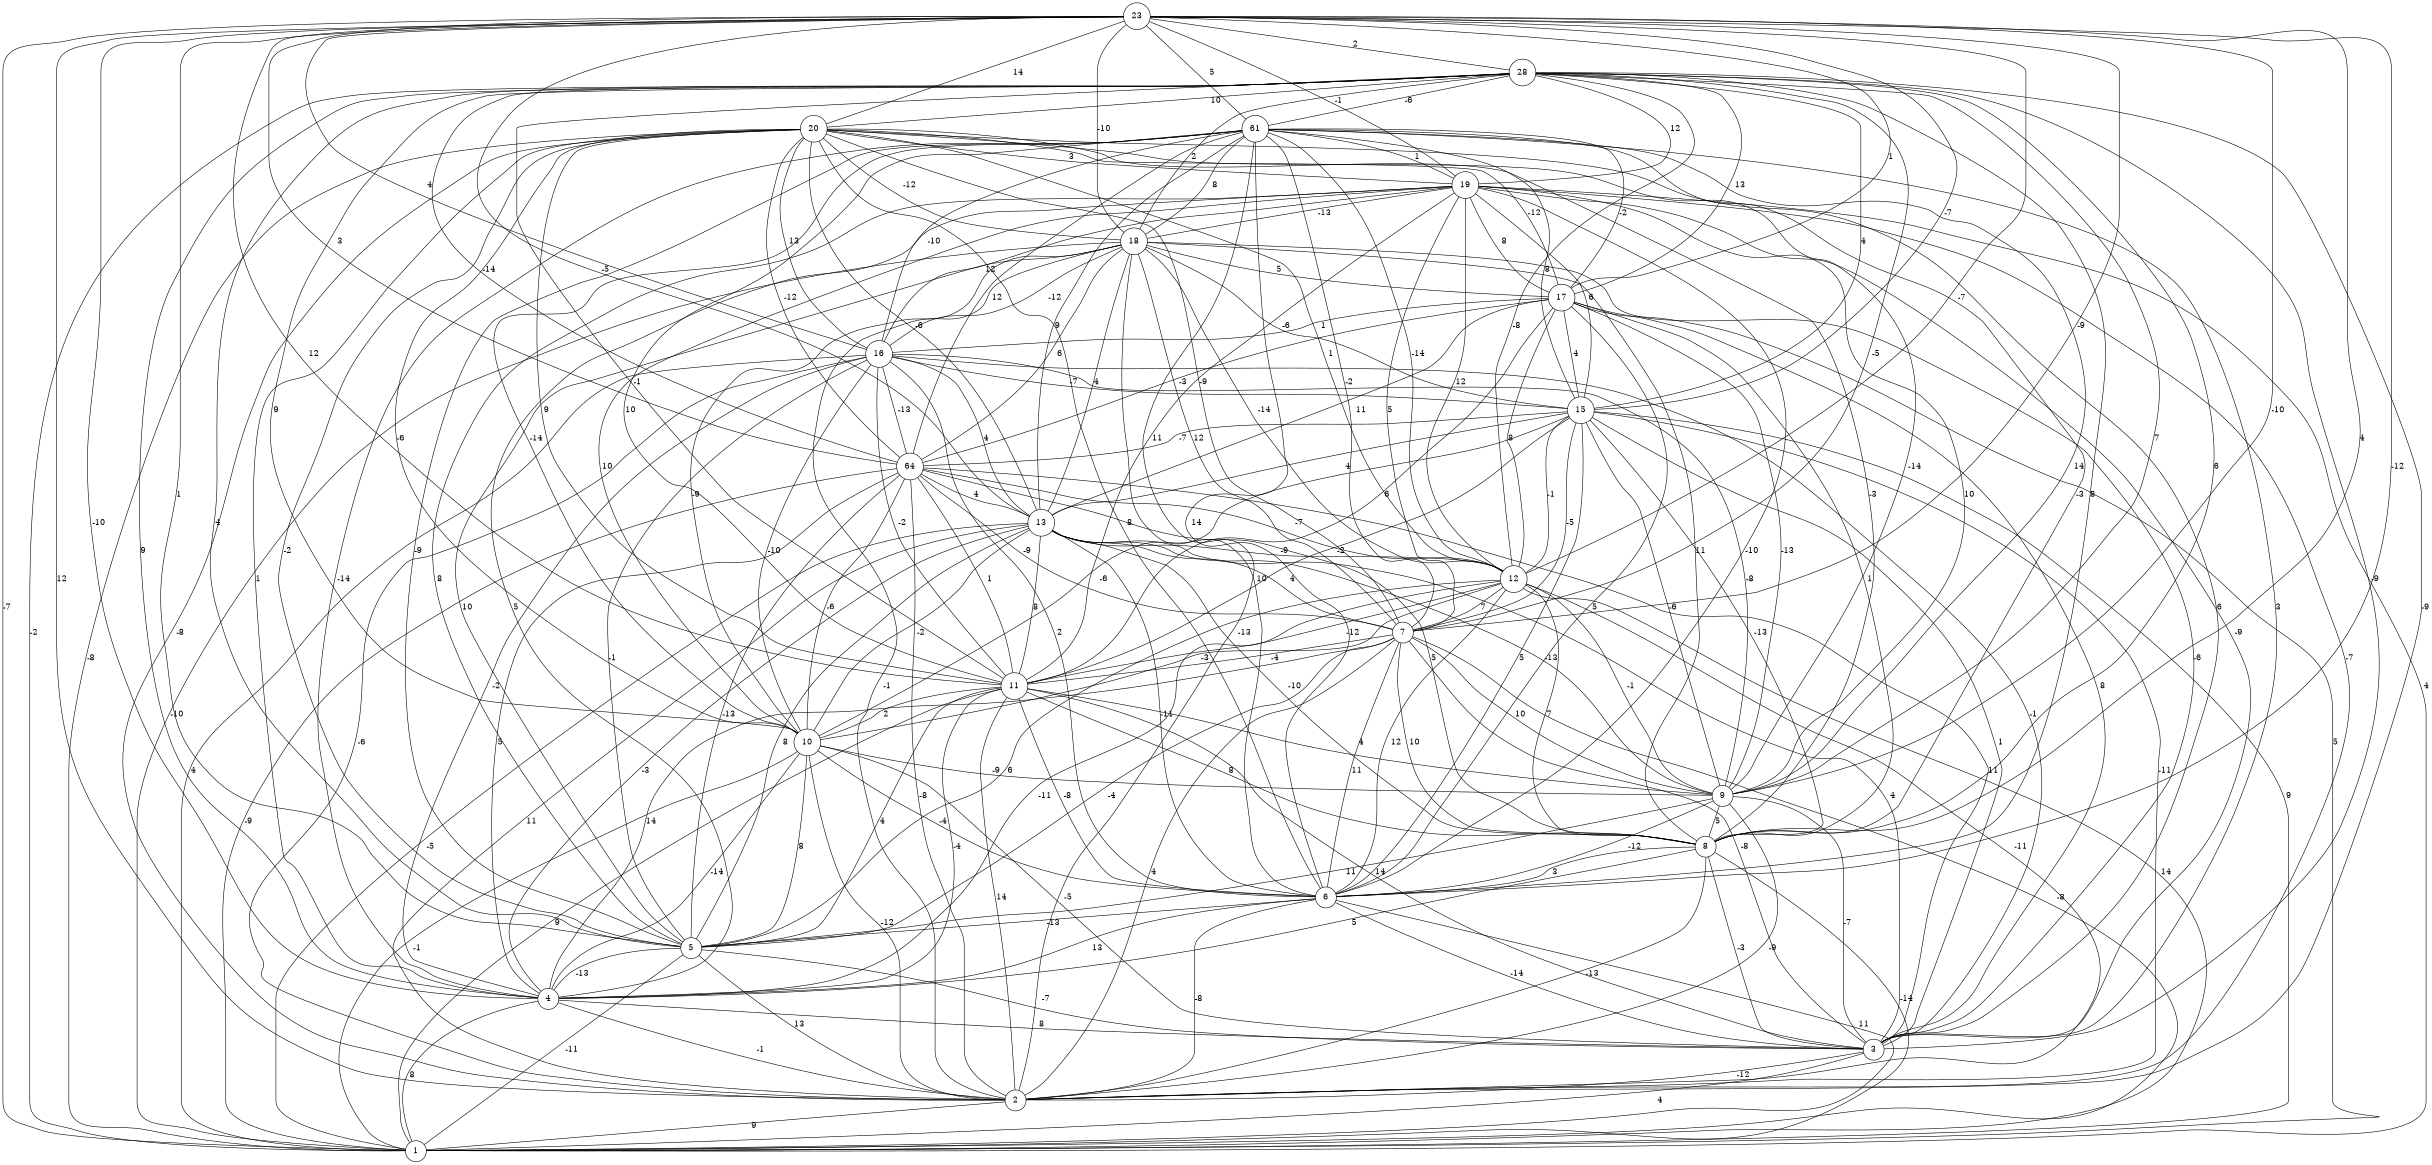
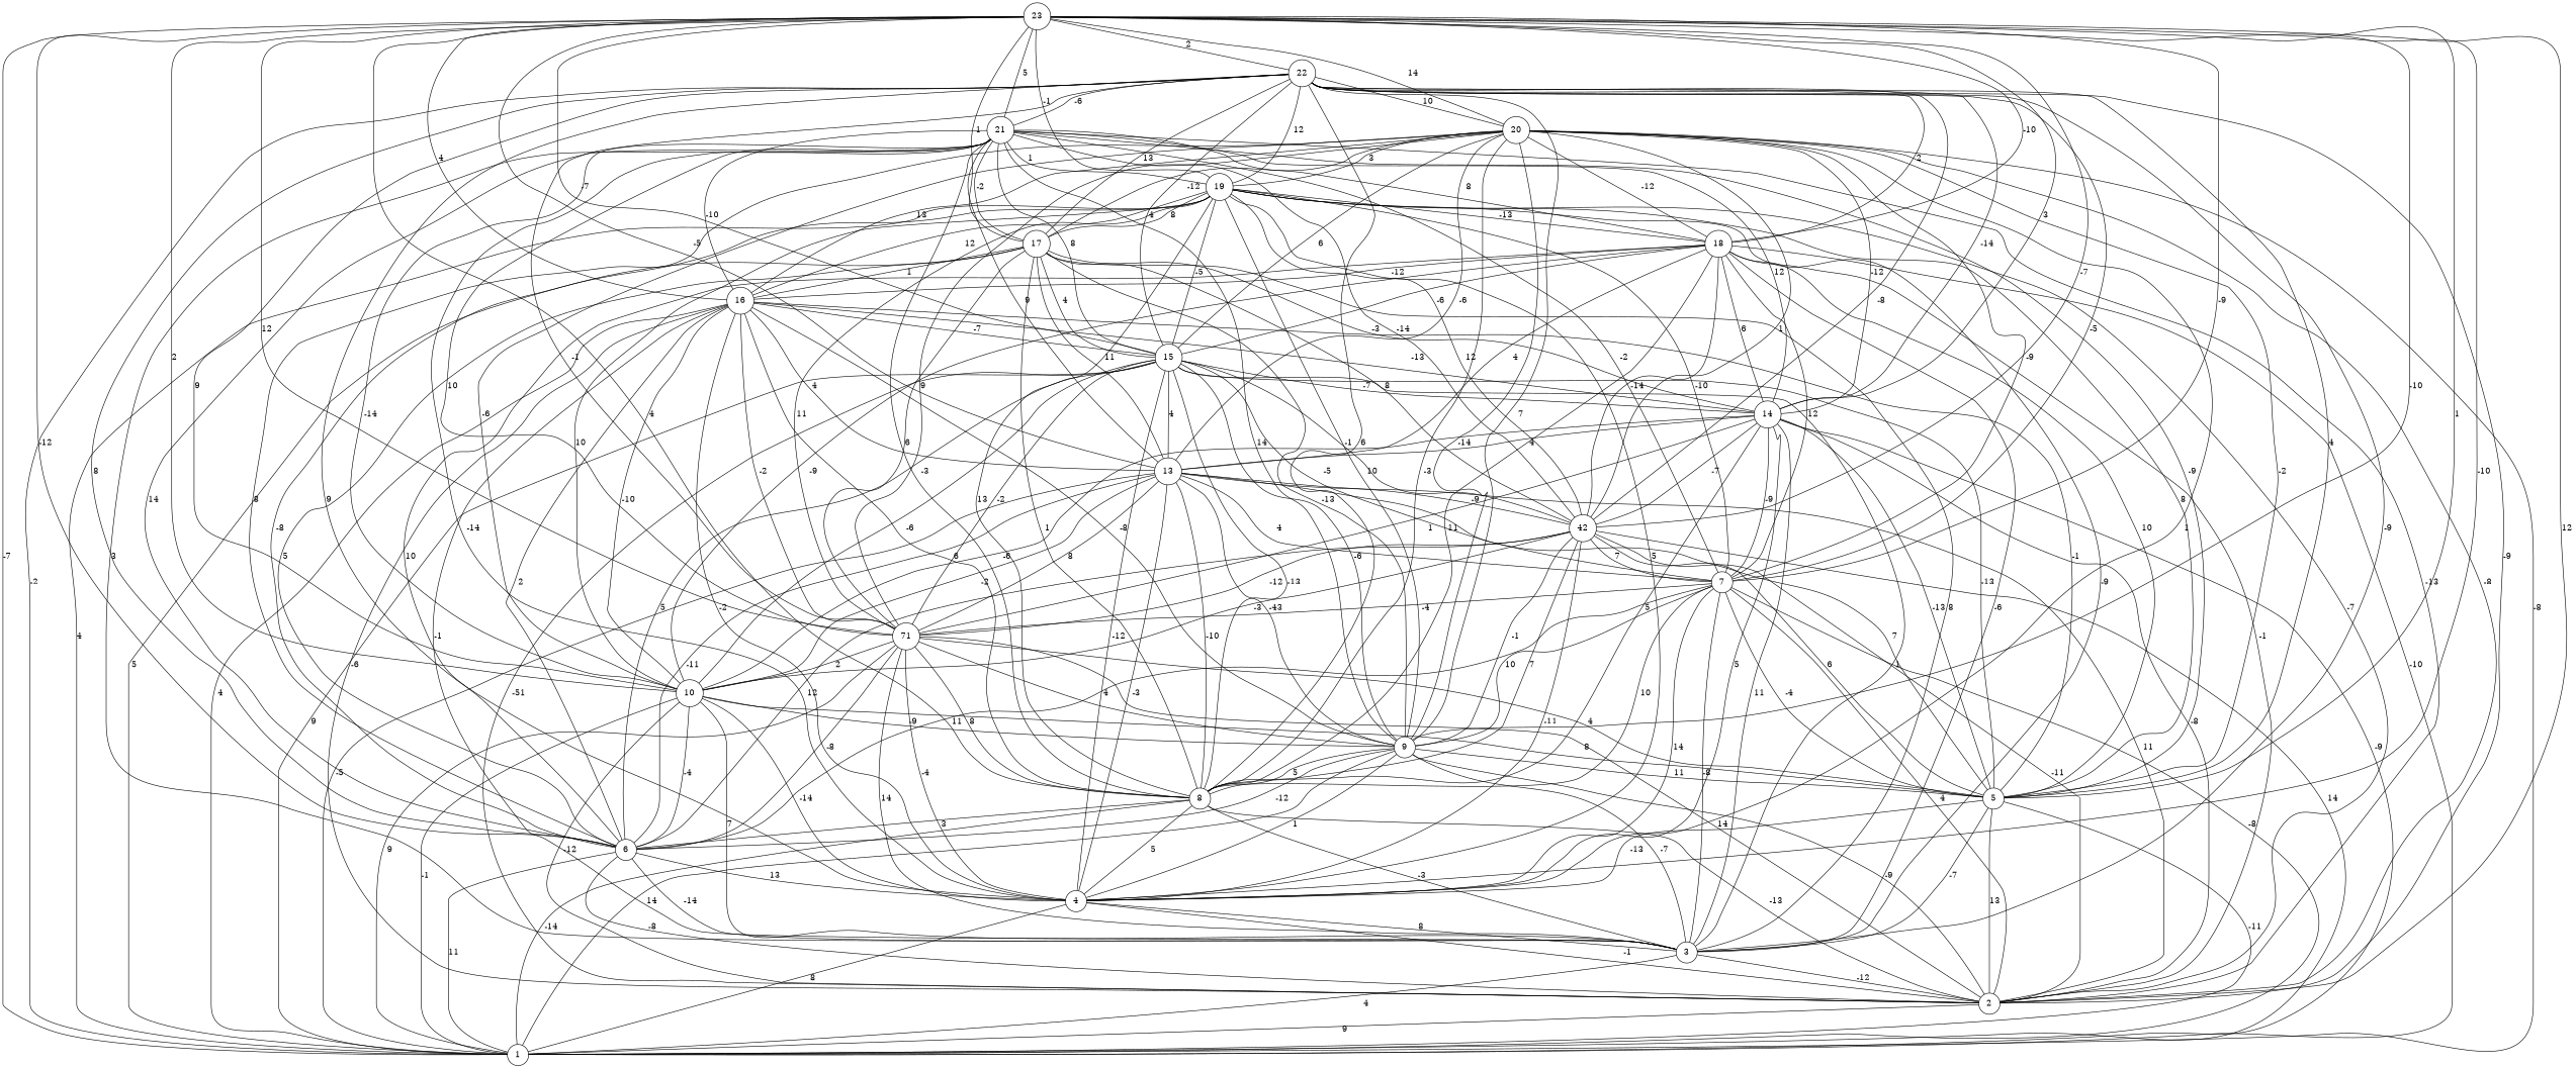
  graph {
    fontname="Helvetica,Arial,sans-serif"
    node [shape=circle]
    23
    1
    2
    4
    5
    6
    7
    8
    9
    10
-   11
-   12
+   11 [label=71]
+   12 [label=42]
    13
-   14 [label=64]
+   14
    15
    16
    17
    18
    19
    20
-   21 [label=61]
-   22 [label=28]
+   21
+   22
    3
    23 -- 1 [label=-7]
    23 -- 2 [label=12]
    23 -- 4 [label=-10]
    23 -- 5 [label=1]
    23 -- 6 [label=-12]
    23 -- 7 [label=-9]
    23 -- 8 [label=4]
    23 -- 9 [label=-10]
+   23 -- 10 [label=2]
    23 -- 11 [label=12]
    23 -- 12 [label=-7]
    23 -- 13 [label=-5]
    23 -- 14 [label=3]
    23 -- 15 [label=-7]
    23 -- 16 [label=4]
    23 -- 17 [label=1]
    23 -- 18 [label=-10]
    23 -- 19 [label=-1]
    23 -- 20 [label=14]
    23 -- 21 [label=5]
    23 -- 22 [label=2]
    2 -- 1 [label=9]
    4 -- 1 [label=8]
    4 -- 2 [label=-1]
    4 -- 3 [label=8]
    5 -- 1 [label=-11]
    5 -- 2 [label=13]
    5 -- 4 [label=-13]
    5 -- 3 [label=-7]
    6 -- 1 [label=11]
    6 -- 2 [label=-8]
    6 -- 4 [label=13]
    6 -- 3 [label=-14]
    7 -- 1 [label=-8]
    7 -- 2 [label=4]
    7 -- 4 [label=14]
    7 -- 5 [label=-4]
    7 -- 6 [label=11]
    7 -- 11 [label=-4]
    7 -- 3 [label=-8]
    8 -- 1 [label=-14]
    8 -- 2 [label=-13]
    8 -- 4 [label=5]
    8 -- 6 [label=3]
    8 -- 7 [label=10]
    8 -- 3 [label=-3]
+   9 -- 1 [label=14]
    9 -- 2 [label=-9]
+   9 -- 4 [label=1]
    9 -- 5 [label=11]
    9 -- 6 [label=-12]
    9 -- 7 [label=10]
    9 -- 8 [label=5]
    9 -- 3 [label=-7]
    10 -- 1 [label=-1]
    10 -- 2 [label=-12]
    10 -- 4 [label=-14]
    10 -- 5 [label=8]
    10 -- 6 [label=-4]
    10 -- 9 [label=-9]
-   10 -- 3 [label=-5]
+   10 -- 3 [label=7]
    11 -- 1 [label=9]
    11 -- 2 [label=14]
    11 -- 4 [label=-4]
    11 -- 5 [label=4]
    11 -- 6 [label=-8]
    11 -- 8 [label=8]
    11 -- 9 [label=4]
    11 -- 10 [label=2]
    11 -- 3 [label=14]
    12 -- 1 [label=14]
    12 -- 2 [label=-11]
    12 -- 4 [label=-11]
    12 -- 5 [label=6]
    12 -- 6 [label=12]
    12 -- 7 [label=7]
    12 -- 8 [label=7]
    12 -- 9 [label=-1]
    12 -- 10 [label=-3]
    12 -- 11 [label=-12]
    13 -- 1 [label=-5]
    13 -- 2 [label=11]
    13 -- 4 [label=-3]
-   13 -- 5 [label=8]
+   13 -- 5 [label=7]
    13 -- 6 [label=-11]
    13 -- 7 [label=4]
    13 -- 8 [label=-10]
-   13 -- 9 [label=-13]
+   13 -- 9 [label=-43]
    13 -- 10 [label=-2]
    13 -- 11 [label=8]
    13 -- 12 [label=-9]
-   13 -- 3 [label=4]
    14 -- 1 [label=-9]
    14 -- 2 [label=-8]
    14 -- 4 [label=5]
    14 -- 5 [label=-13]
    14 -- 7 [label=-9]
    14 -- 8 [label=5]
    14 -- 10 [label=-6]
    14 -- 11 [label=1]
    14 -- 12 [label=-7]
    14 -- 13 [label=4]
    14 -- 3 [label=11]
    15 -- 1 [label=9]
-   15 -- 2 [label=-11]
-   6 -- 5 [label=-13]
+   15 -- 2 [label=-51]
+   15 -- 4 [label=-12]
+   15 -- 5 [label=-13]
    15 -- 6 [label=5]
    15 -- 7 [label=-5]
    15 -- 8 [label=-13]
    15 -- 9 [label=-6]
    15 -- 10 [label=-6]
    15 -- 11 [label=-2]
    15 -- 12 [label=-1]
    15 -- 13 [label=4]
    15 -- 14 [label=-7]
    15 -- 3 [label=1]
    16 -- 1 [label=4]
    16 -- 2 [label=-6]
    16 -- 4 [label=-2]
    16 -- 5 [label=-1]
    16 -- 6 [label=2]
+   16 -- 8 [label=6]
    16 -- 9 [label=-8]
    16 -- 10 [label=-10]
    16 -- 11 [label=-2]
    16 -- 13 [label=4]
    16 -- 14 [label=-13]
    16 -- 15 [label=-7]
    16 -- 3 [label=-1]
    17 -- 1 [label=5]
    17 -- 6 [label=5]
    17 -- 8 [label=1]
    17 -- 9 [label=-13]
    17 -- 11 [label=6]
    17 -- 12 [label=8]
    17 -- 13 [label=11]
    17 -- 14 [label=-3]
    17 -- 15 [label=4]
    17 -- 16 [label=1]
    17 -- 3 [label=8]
    18 -- 1 [label=-10]
    18 -- 2 [label=-1]
    18 -- 5 [label=10]
    18 -- 6 [label=10]
    18 -- 7 [label=12]
    18 -- 8 [label=11]
    18 -- 10 [label=-9]
    18 -- 12 [label=-14]
    18 -- 13 [label=4]
    18 -- 14 [label=6]
    18 -- 15 [label=-6]
    18 -- 16 [label=-12]
-   18 -- 17 [label=5]
    18 -- 3 [label=-6]
    19 -- 1 [label=4]
    19 -- 2 [label=-7]
    19 -- 4 [label=5]
    19 -- 5 [label=8]
-   19 -- 6 [label=-10]
-   19 -- 7 [label=5]
+   19 -- 6 [label=-8]
+   19 -- 7 [label=-10]
+   19 -- 8 [label=13]
    19 -- 9 [label=10]
    19 -- 10 [label=10]
    19 -- 11 [label=11]
    19 -- 12 [label=12]
-   19 -- 15 [label=6]
+   19 -- 15 [label=-5]
    19 -- 16 [label=12]
    19 -- 17 [label=8]
    19 -- 18 [label=-13]
    19 -- 3 [label=-9]
    20 -- 1 [label=-8]
    20 -- 2 [label=-8]
    20 -- 4 [label=1]
    20 -- 5 [label=-2]
    20 -- 6 [label=8]
    20 -- 7 [label=-9]
    20 -- 8 [label=-3]
    20 -- 9 [label=-14]
    20 -- 10 [label=-6]
    20 -- 11 [label=9]
    20 -- 12 [label=1]
    20 -- 13 [label=-6]
    20 -- 14 [label=-12]
-   20 -- 3 [label=6]
+   20 -- 15 [label=6]
    20 -- 16 [label=13]
    20 -- 17 [label=-12]
    20 -- 18 [label=-12]
    20 -- 19 [label=3]
    21 -- 2 [label=-13]
    21 -- 4 [label=-14]
    21 -- 5 [label=-9]
    21 -- 6 [label=14]
    21 -- 7 [label=-2]
    21 -- 8 [label=-3]
    21 -- 9 [label=14]
    21 -- 10 [label=-14]
    21 -- 11 [label=10]
    21 -- 12 [label=-14]
    21 -- 13 [label=9]
    21 -- 14 [label=12]
    21 -- 15 [label=8]
    21 -- 16 [label=-10]
    21 -- 17 [label=-2]
    21 -- 18 [label=8]
    21 -- 19 [label=1]
    21 -- 3 [label=3]
    22 -- 1 [label=-2]
    22 -- 2 [label=-9]
    22 -- 4 [label=9]
    22 -- 5 [label=4]
    22 -- 6 [label=8]
    22 -- 7 [label=-5]
    22 -- 8 [label=6]
    22 -- 9 [label=7]
    22 -- 10 [label=9]
    22 -- 11 [label=-1]
    22 -- 12 [label=-8]
    22 -- 14 [label=-14]
    22 -- 15 [label=4]
    22 -- 17 [label=13]
    22 -- 18 [label=2]
    22 -- 19 [label=12]
    22 -- 20 [label=10]
    22 -- 21 [label=-6]
    22 -- 3 [label=-9]
    3 -- 1 [label=4]
    3 -- 2 [label=-12]
  }
